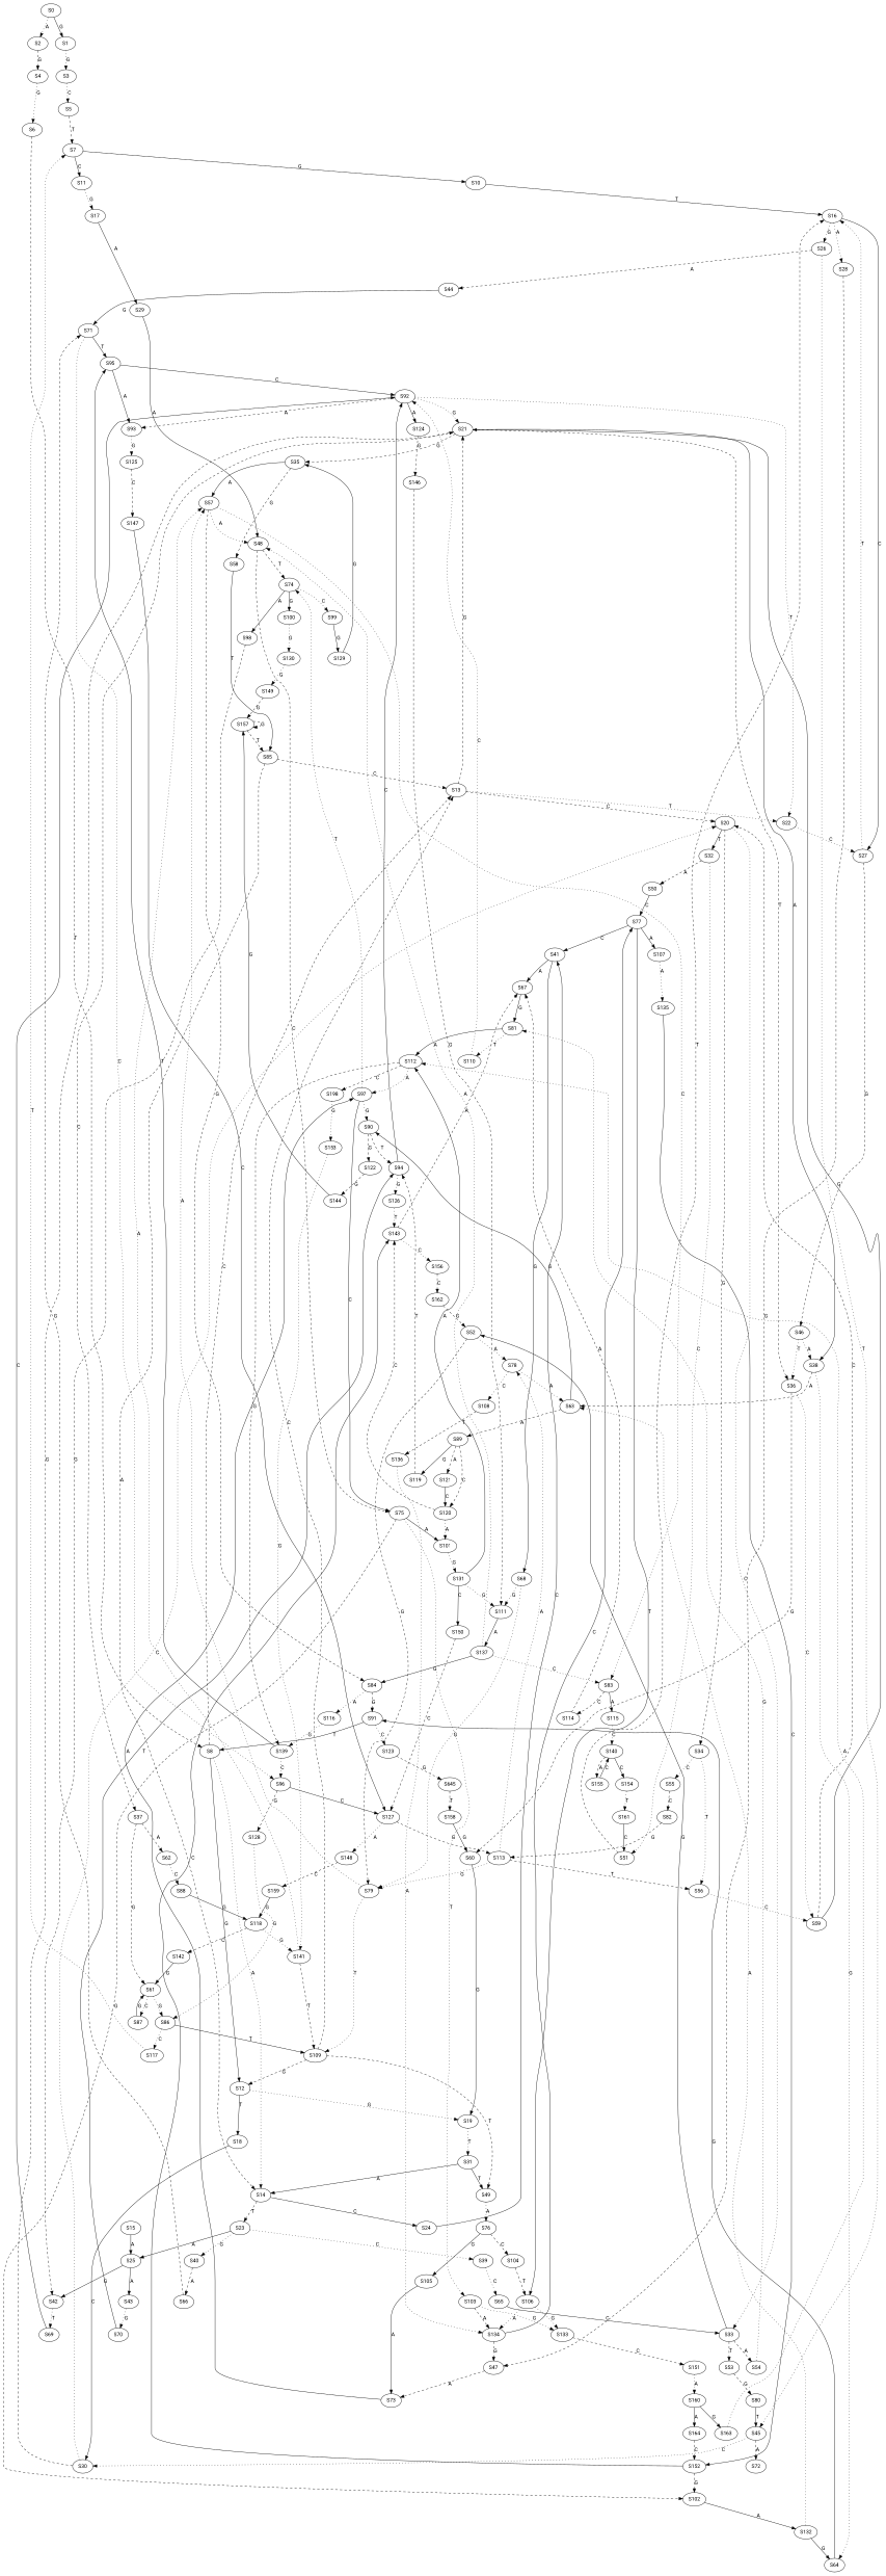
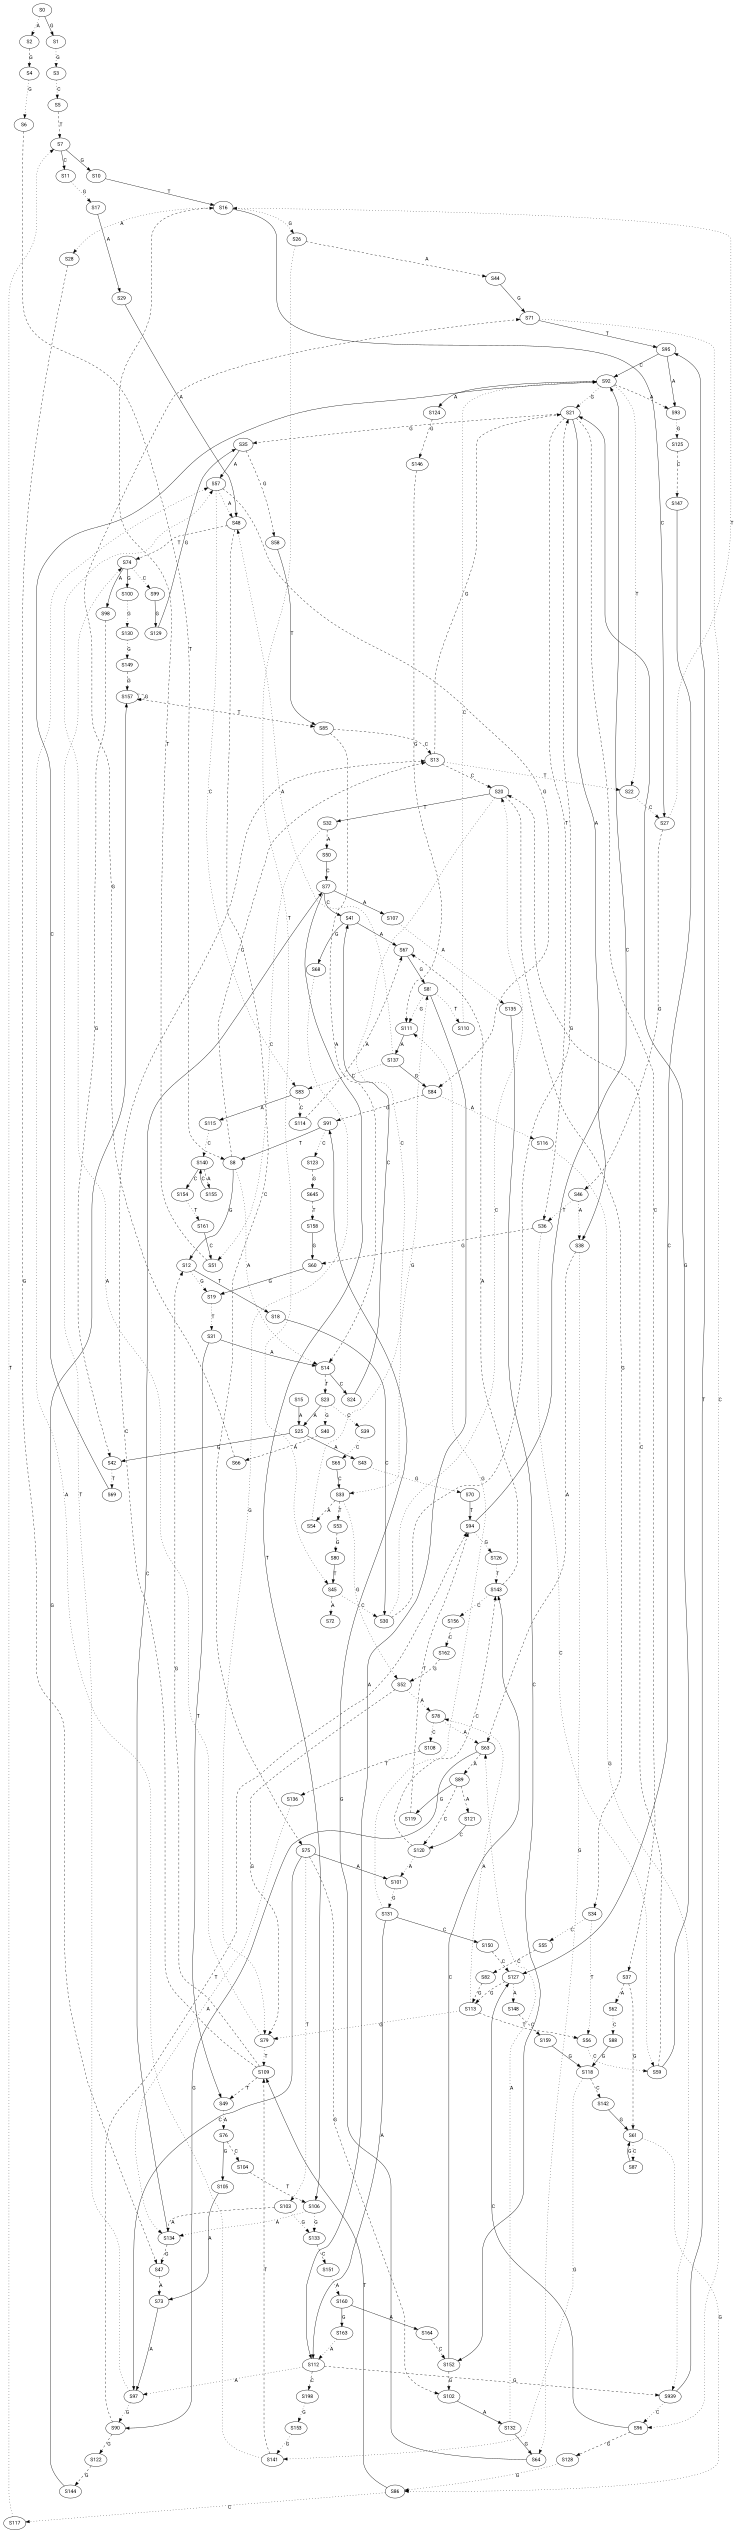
  strict digraph {
    fontname=Roboto
    node [fontname=Roboto]
    edge [fontname=Roboto style=dotted]
    S0
    S1
    S2
    S3
    S4
    S5
    S6
    S7
    S8
    S10
    S11
    S12
    S13
    S14
    S16
    S17
    S18
    S19
    S20
    S21
    S22
    S23
    S24
    S15
    S25
    S26
    S27
    S28
    S29
    S30
    S31
    S32
    S33
    S34
    S35
    S36
    S37
    S38
    S39
    S40
    S41
    S42
    S43
    S44
    S45
    S46
    S47
    S48
    S49
    S50
    S51
    S52
    S53
    S54
    S55
    S56
    S57
    S58
    S59
    S60
    S61
    S62
    S63
    S64
    S65
    S66
    S67
    S68
    S69
    S70
    S71
    S72
    S73
    S74
    S75
    S76
    S77
    S78
    S79
    S80
    S81
    S82
    S83
    S84
    S85
    S86
    S87
    S88
    S89
    S90
    S91
    S92
    S94
    S95
    S96
    S97
    S98
    S99
    S100
    S101
    S102
    S103
    S104
    S105
    S106
    S107
    S108
    S109
    S110
    S111
    S112
    S113
    S114
    S115
    S116
    S117
    S118
    S119
    S120
    S121
    S122
    S123
    S93
    S124
    S125
    S126
    S127
    S128
    S129
    S130
    S131
    S132
    S133
    S134
    S135
    S136
    S137
    n138 [label=S198]
-   S139
+   S139 [label=S939]
    S140
    S141
    S142
    S143
    S144
    n145 [label=S645]
    S146
    S147
    S148
    S149
    S150
    S151
    S152
    S153
    S154
    S155
    S156
    S157
    S158
    S159
    S160
    S161
    S162
    S163
    S164
    S0 -> S1 [label=G style=solid]
    S0 -> S2 [label=A]
    S1 -> S3 [label=G]
    S2 -> S4 [label=G style=dashed]
    S3 -> S5 [label=C]
    S4 -> S6 [label=G]
    S5 -> S7 [label=T style=dashed]
    S6 -> S8 [label=T style=dashed]
    S7 -> S10 [label=G style=solid]
    S7 -> S11 [label=C style=solid]
    S8 -> S12 [label=G style=solid]
    S8 -> S13 [label=C style=dashed]
    S8 -> S14 [label=A]
    S10 -> S16 [label=T style=solid]
    S11 -> S17 [label=G]
    S12 -> S18 [label=T style=solid]
    S12 -> S19 [label=G]
    S13 -> S20 [label=C style=dashed]
    S13 -> S21 [label=G style=dashed]
    S13 -> S22 [label=T]
    S14 -> S23 [label=T style=dashed]
    S14 -> S24 [label=C style=solid]
    S16 -> S26 [label=G]
    S16 -> S27 [label=C style=solid]
    S16 -> S28 [label=A]
    S17 -> S29 [label=A style=solid]
    S18 -> S30 [label=C style=solid]
    S19 -> S31 [label=T]
    S20 -> S32 [label=T style=solid]
    S20 -> S33 [label=C]
    S20 -> S34 [label=G style=dashed]
    S21 -> S35 [label=G style=dashed]
    S21 -> S36 [label=T style=dashed]
    S21 -> S37 [label=C style=dashed]
    S21 -> S38 [label=A style=solid]
    S22 -> S27 [label=C]
    S23 -> S25 [label=A style=solid]
    S23 -> S39 [label=C]
    S23 -> S40 [label=G]
    S24 -> S41 [label=C style=solid]
    S15 -> S25 [label=A style=solid]
    S25 -> S42 [label=G style=solid]
    S25 -> S43 [label=A style=solid]
    S26 -> S44 [label=A style=dashed]
    S26 -> S45 [label=T]
    S27 -> S16 [label=T]
    S27 -> S46 [label=G style=dashed]
    S28 -> S47 [label=G style=dashed]
    S29 -> S48 [label=A style=solid]
    S30 -> S20 [label=C]
    S30 -> S21 [label=G style=dashed]
    S31 -> S14 [label=A style=solid]
    S31 -> S49 [label=T style=solid]
    S32 -> S50 [label=A style=dashed]
    S32 -> S51 [label=C]
-   S33 -> S52 [label=G style=solid]
+   S33 -> S52 [label=G]
    S33 -> S53 [label=T style=dashed]
    S33 -> S54 [label=A style=dashed]
    S34 -> S55 [label=C]
    S34 -> S56 [label=T]
    S35 -> S57 [label=A style=solid]
    S35 -> S58 [label=G style=dashed]
    S36 -> S59 [label=C]
    S36 -> S60 [label=G style=dashed]
    S37 -> S61 [label=G style=dashed]
    S37 -> S62 [label=A style=dashed]
    S38 -> S63 [label=A style=dashed]
    S38 -> S64 [label=G]
    S39 -> S65 [label=C]
    S40 -> S66 [label=A style=dashed]
    S41 -> S67 [label=A style=solid]
    S41 -> S68 [label=G style=solid]
    S42 -> S69 [label=T]
    S43 -> S70 [label=G]
    S44 -> S71 [label=G style=solid]
    S45 -> S30 [label=C]
    S45 -> S72 [label=A style=dashed]
    S46 -> S36 [label=T]
    S46 -> S38 [label=A]
    S47 -> S73 [label=A style=dashed]
    S48 -> S74 [label=T style=dashed]
    S48 -> S75 [label=C style=dashed]
    S49 -> S76 [label=A]
    S50 -> S77 [label=C style=solid]
    S51 -> S16 [label=T style=dashed]
    S52 -> S78 [label=A]
    S52 -> S79 [label=G style=dashed]
    S53 -> S80 [label=G style=dashed]
    S54 -> S81 [label=G]
    S55 -> S82 [label=C style=dashed]
    S56 -> S59 [label=C]
    S57 -> S48 [label=A]
    S57 -> S83 [label=C]
    S57 -> S84 [label=G style=dashed]
    S58 -> S85 [label=T style=solid]
    S59 -> S20 [label=C style=dashed]
    S59 -> S21 [label=G style=solid]
    S60 -> S19 [label=G style=solid]
    S61 -> S86 [label=G]
    S61 -> S87 [label=C]
    S62 -> S88 [label=C]
    S63 -> S89 [label=A style=dashed]
    S63 -> S90 [label=G style=solid]
    S64 -> S91 [label=G style=solid]
    S65 -> S33 [label=C style=solid]
    S66 -> S71 [label=G style=dashed]
    S67 -> S81 [label=G style=solid]
    S68 -> S79 [label=G]
    S69 -> S92 [label=C style=solid]
    S70 -> S94 [label=T style=solid]
    S71 -> S95 [label=T style=solid]
    S71 -> S96 [label=C]
    S73 -> S97 [label=A style=solid]
    S74 -> S98 [label=A style=solid]
    S74 -> S99 [label=C]
    S74 -> S100 [label=G style=solid]
    S75 -> S101 [label=A style=solid]
    S75 -> S102 [label=G style=dashed]
    S75 -> S103 [label=T]
    S76 -> S104 [label=C style=dashed]
    S76 -> S105 [label=G style=solid]
    S77 -> S41 [label=C style=solid]
    S77 -> S106 [label=T style=solid]
    S77 -> S107 [label=A style=solid]
    S78 -> S63 [label=A]
    S78 -> S108 [label=C]
    S79 -> S57 [label=A]
    S79 -> S109 [label=T]
    S80 -> S45 [label=T style=solid]
    S81 -> S110 [label=T]
-   S68 -> S111 [label=G]
+   S81 -> S111 [label=G]
    S81 -> S112 [label=A style=solid]
    S82 -> S113 [label=G style=dashed]
    S83 -> S114 [label=C style=dashed]
    S83 -> S115 [label=A style=solid]
    S84 -> S91 [label=G style=dashed]
    S84 -> S116 [label=A]
    S85 -> S13 [label=C style=dashed]
    S85 -> S14 [label=A style=dashed]
    S86 -> S109 [label=T style=solid]
    S86 -> S117 [label=C]
    S87 -> S61 [label=G style=solid]
    S88 -> S118 [label=G style=solid]
    S89 -> S119 [label=G style=solid]
    S89 -> S120 [label=C style=dashed]
    S89 -> S121 [label=A style=dashed]
    S90 -> S94 [label=T style=dashed]
    S90 -> S122 [label=G style=dashed]
    S91 -> S8 [label=T style=solid]
    S91 -> S123 [label=C]
    S92 -> S21 [label=G]
    S92 -> S22 [label=T]
    S92 -> S93 [label=A style=dashed]
    S92 -> S124 [label=A style=solid]
    S94 -> S92 [label=C style=solid]
    S94 -> S126 [label=G]
    S95 -> S92 [label=C style=solid]
    S95 -> S93 [label=A style=solid]
    S96 -> S127 [label=C style=solid]
    S96 -> S128 [label=G style=dashed]
    S97 -> S74 [label=T]
-   S97 -> S75 [label=C style=solid]
+   S75 -> S97 [label=C style=solid]
    S97 -> S90 [label=G]
    S98 -> S42 [label=G style=dashed]
    S99 -> S129 [label=G style=solid]
    S100 -> S130 [label=G]
    S101 -> S131 [label=G]
    S102 -> S132 [label=A style=solid]
    S103 -> S133 [label=G]
    S103 -> S134 [label=A style=dashed]
    S104 -> S106 [label=T style=dashed]
    S105 -> S73 [label=A style=solid]
    S106 -> S133 [label=G]
    S106 -> S134 [label=A]
    S107 -> S135 [label=A]
    S108 -> S136 [label=T style=dashed]
    S109 -> S12 [label=G style=dashed]
    S109 -> S13 [label=C style=dashed]
    S109 -> S49 [label=T style=dashed]
    S110 -> S92 [label=C]
    S111 -> S137 [label=A style=solid]
    S112 -> S97 [label=A]
    S112 -> n138 [label=C style=dashed]
    S112 -> S139 [label=G style=dashed]
    S113 -> S56 [label=T style=dashed]
    S113 -> S78 [label=A]
    S113 -> S79 [label=G]
    S114 -> S67 [label=A style=dashed]
    S115 -> S140 [label=C]
    S116 -> S139 [label=G]
    S117 -> S7 [label=T]
    S118 -> S141 [label=G]
    S118 -> S142 [label=C style=dashed]
    S119 -> S94 [label=T style=dashed]
    S120 -> S101 [label=A]
    S120 -> S143 [label=C style=dashed]
    S121 -> S120 [label=C style=solid]
    S122 -> S144 [label=G style=dashed]
    S123 -> n145 [label=G style=dashed]
    S93 -> S125 [label=G]
    S124 -> S146 [label=G style=dashed]
    S125 -> S147 [label=C style=dashed]
    S126 -> S143 [label=T]
    S127 -> S113 [label=G style=dashed]
    S127 -> S148 [label=A]
    S128 -> S86 [label=G]
    S129 -> S35 [label=G style=solid]
    S130 -> S149 [label=G]
    S131 -> S111 [label=G]
    S131 -> S112 [label=A style=solid]
    S131 -> S150 [label=C style=solid]
    S132 -> S63 [label=A]
    S132 -> S64 [label=G style=solid]
    S133 -> S151 [label=C style=dashed]
    S134 -> S47 [label=G style=dashed]
    S134 -> S77 [label=C style=solid]
    S135 -> S152 [label=C style=solid]
    S136 -> S134 [label=A]
    S137 -> S48 [label=A]
    S137 -> S83 [label=C]
    S137 -> S84 [label=G style=solid]
    n138 -> S153 [label=G]
    S139 -> S95 [label=T style=solid]
    S139 -> S96 [label=C]
    S140 -> S154 [label=C style=solid]
    S140 -> S155 [label=A style=dashed]
    S141 -> S57 [label=A]
    S141 -> S109 [label=T style=dashed]
    S142 -> S61 [label=G style=solid]
    S143 -> S67 [label=A style=dashed]
    S143 -> S156 [label=C]
    S144 -> S157 [label=G style=solid]
    n145 -> S158 [label=T style=dashed]
    S146 -> S111 [label=G style=dashed]
    S147 -> S127 [label=C style=solid]
    S148 -> S159 [label=C style=dashed]
    S149 -> S157 [label=G style=dashed]
    S150 -> S127 [label=C style=dashed]
    S151 -> S160 [label=A]
    S152 -> S102 [label=G style=dashed]
    S152 -> S143 [label=C style=solid]
    S153 -> S141 [label=G]
    S154 -> S161 [label=T]
    S155 -> S140 [label=C style=solid]
    S156 -> S162 [label=C style=dashed]
    S157 -> S85 [label=T style=dashed]
    S157 -> S157 [label=G style=dashed]
    S158 -> S60 [label=G style=solid]
    S159 -> S118 [label=G style=solid]
    S160 -> S163 [label=G style=solid]
    S160 -> S164 [label=A style=solid]
    S161 -> S51 [label=C style=solid]
    S162 -> S52 [label=G style=dashed]
    S163 -> S112 [label=A]
    S164 -> S152 [label=C style=dashed]
  }
